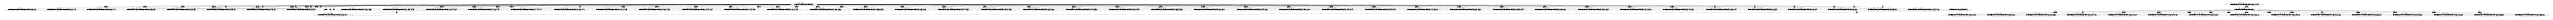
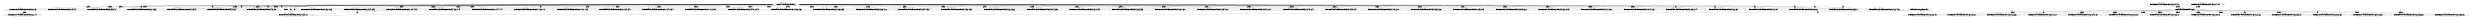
  digraph {
    "rootNode@lacuna_cache/exported_ob6tdr.js:,"
    "FunctionExpression@lacuna_cache/exported_ob6tdr.js:350,1521"
    "FunctionExpression@lacuna_cache/exported_ob6tdr.js:1541,3191"
    "FunctionExpression@lacuna_cache/exported_ob6tdr.js:3221,4741"
    "FunctionDeclaration@lacuna_cache/exported_ob6tdr.js:3952,4081"
    "FunctionDeclaration@lacuna_cache/exported_ob6tdr.js:3724,3938"
    "FunctionDeclaration@lacuna_cache/exported_ob6tdr.js:4095,4182"
    "FunctionDeclaration@lacuna_cache/exported_ob6tdr.js:4196,4367"
    "FunctionDeclaration@lacuna_cache/exported_ob6tdr.js:4381,4520"
    "FunctionDeclaration@lacuna_cache/exported_ob6tdr.js:4534,4610"
    "FunctionExpression@lacuna_cache/exported_ob6tdr.js:145581,145683"
    "FunctionExpression@lacuna_cache/exported_ob6tdr.js:145894,150495"
    "FunctionExpression@lacuna_cache/exported_ob6tdr.js:146047,146169"
    "FunctionDeclaration@lacuna_cache/exported_ob6tdr.js:147366,147799"
    "FunctionExpression@lacuna_cache/exported_ob6tdr.js:147444,147774"
    "FunctionExpression@lacuna_cache/exported_ob6tdr.js:147505,147718"
    "FunctionExpression@lacuna_cache/exported_ob6tdr.js:147570,147695"
    "FunctionDeclaration@lacuna_cache/exported_ob6tdr.js:146229,146340"
    "FunctionDeclaration@lacuna_cache/exported_ob6tdr.js:148443,148574"
    "FunctionDeclaration@lacuna_cache/exported_ob6tdr.js:147813,148002"
    "FunctionDeclaration@lacuna_cache/exported_ob6tdr.js:148016,148429"
    "FunctionDeclaration@lacuna_cache/exported_ob6tdr.js:148588,148855"
    "FunctionExpression@lacuna_cache/exported_ob6tdr.js:150552,159698"
    "FunctionExpression@lacuna_cache/exported_ob6tdr.js:150652,151026"
    "FunctionDeclaration@lacuna_cache/exported_ob6tdr.js:159411,159664"
    "FunctionDeclaration@lacuna_cache/exported_ob6tdr.js:159067,159315"
    "FunctionDeclaration@lacuna_cache/exported_ob6tdr.js:156672,158676"
    "FunctionDeclaration@lacuna_cache/exported_ob6tdr.js:151043,155960"
    "FunctionExpression@lacuna_cache/exported_ob6tdr.js:153120,154901"
    "FunctionDeclaration@lacuna_cache/exported_ob6tdr.js:153313,154335"
    "FunctionExpression@lacuna_cache/exported_ob6tdr.js:152867,153077"
    "FunctionExpression@lacuna_cache/exported_ob6tdr.js:151894,152678"
    "FunctionExpression@lacuna_cache/exported_ob6tdr.js:159728,160780"
    "FunctionDeclaration@lacuna_cache/exported_ob6tdr.js:160498,160749"
    "FunctionDeclaration@lacuna_cache/exported_ob6tdr.js:159789,160484"
    "FunctionExpression@lacuna_cache/exported_ob6tdr.js:161045,162702"
    "FunctionExpression@lacuna_cache/exported_ob6tdr.js:153587,153600"
    "FunctionExpression@lacuna_cache/exported_ob6tdr.js:160398,160469"
    "FunctionExpression@lacuna_cache/exported_ob6tdr.js:152250,152612"
    "FunctionExpression@lacuna_cache/exported_ob6tdr.js:152037,152139"
    "FunctionExpression@lacuna_cache/exported_ob6tdr.js:152718,152820"
    "FunctionExpression@lacuna_cache/exported_ob6tdr.js:151190,151852"
    "FunctionDeclaration@lacuna_cache/exported_ob6tdr.js:160860,161044"
    "FunctionDeclaration@lacuna_cache/exported_ob6tdr.js:1666,1859"
    "FunctionDeclaration@lacuna_cache/exported_ob6tdr.js:1873,2209"
    "FunctionDeclaration@lacuna_cache/exported_ob6tdr.js:2223,2625"
    "FunctionDeclaration@lacuna_cache/exported_ob6tdr.js:2639,3073"
    "FunctionDeclaration@lacuna_cache/exported_ob6tdr.js:146354,147352"
    "undefined@HOST(string-replace-model.js):,"
    "rootNode@lacuna_cache/exported_tw756m.js:,"
    "FunctionExpression@lacuna_cache/exported_tw756m.js:28,1452"
    "FunctionExpression@lacuna_cache/exported_tw756m.js:343,821"
    "FunctionExpression@lacuna_cache/exported_tw756m.js:1564,3336"
    n54 [label="FunctionExpression@lacuna_cache/exported_tw756m.js:3404,4736"]
    "FunctionExpression@lacuna_cache/exported_tw756m.js:4848,7270"
    "FunctionExpression@lacuna_cache/exported_tw756m.js:4927,7254"
    "FunctionDeclaration@lacuna_cache/exported_tw756m.js:5187,5751"
    "FunctionDeclaration@lacuna_cache/exported_tw756m.js:7386,7767"
    "FunctionExpression@lacuna_cache/exported_tw756m.js:8093,8708"
    "FunctionDeclaration@lacuna_cache/exported_tw756m.js:8134,8622"
-   "FunctionExpression@lacuna_cache/exported_tw756m.js:8334,8577" [label="FunctionDeclaration@lacuna_cache/exported_tw756m.js:8334,8577"]
+   "FunctionExpression@lacuna_cache/exported_tw756m.js:8334,8577"
    "FunctionExpression@lacuna_cache/exported_tw756m.js:2069,3321"
    "FunctionExpression@lacuna_cache/exported_tw756m.js:2182,3302"
    "FunctionDeclaration@lacuna_cache/exported_tw756m.js:3033,3280"
    "FunctionExpression@lacuna_cache/exported_tw756m.js:5058,5156"
    "FunctionExpression@lacuna_cache/exported_tw756m.js:7341,8040"
    "rootNode@lacuna_cache/exported_ob6tdr.js:," -> "FunctionExpression@lacuna_cache/exported_ob6tdr.js:350,1521" [label=dynamic]
    "rootNode@lacuna_cache/exported_ob6tdr.js:," -> "FunctionExpression@lacuna_cache/exported_ob6tdr.js:1541,3191" [label=dynamic]
-   "rootNode@lacuna_cache/exported_ob6tdr.js:," -> "FunctionExpression@lacuna_cache/exported_ob6tdr.js:3221,4741" [label=dynamic]
+   "FunctionExpression@lacuna_cache/exported_ob6tdr.js:350,1521" -> "FunctionExpression@lacuna_cache/exported_ob6tdr.js:3221,4741" [label=dynamic]
    "rootNode@lacuna_cache/exported_ob6tdr.js:," -> "FunctionDeclaration@lacuna_cache/exported_ob6tdr.js:3952,4081" [label=dynamic]
    "rootNode@lacuna_cache/exported_ob6tdr.js:," -> "FunctionDeclaration@lacuna_cache/exported_ob6tdr.js:3952,4081" [label=tajs]
    "rootNode@lacuna_cache/exported_ob6tdr.js:," -> "FunctionDeclaration@lacuna_cache/exported_ob6tdr.js:3724,3938" [label=dynamic]
    "rootNode@lacuna_cache/exported_ob6tdr.js:," -> "FunctionDeclaration@lacuna_cache/exported_ob6tdr.js:3724,3938" [label=tajs]
    "rootNode@lacuna_cache/exported_ob6tdr.js:," -> "FunctionDeclaration@lacuna_cache/exported_ob6tdr.js:4095,4182" [label=dynamic]
    "rootNode@lacuna_cache/exported_ob6tdr.js:," -> "FunctionDeclaration@lacuna_cache/exported_ob6tdr.js:4095,4182" [label=tajs]
    "rootNode@lacuna_cache/exported_ob6tdr.js:," -> "FunctionDeclaration@lacuna_cache/exported_ob6tdr.js:4196,4367" [label=dynamic]
    "rootNode@lacuna_cache/exported_ob6tdr.js:," -> "FunctionDeclaration@lacuna_cache/exported_ob6tdr.js:4196,4367" [label=tajs]
    "rootNode@lacuna_cache/exported_ob6tdr.js:," -> "FunctionDeclaration@lacuna_cache/exported_ob6tdr.js:4381,4520" [label=dynamic]
    "rootNode@lacuna_cache/exported_ob6tdr.js:," -> "FunctionDeclaration@lacuna_cache/exported_ob6tdr.js:4381,4520" [label=tajs]
    "rootNode@lacuna_cache/exported_ob6tdr.js:," -> "FunctionDeclaration@lacuna_cache/exported_ob6tdr.js:4534,4610" [label=dynamic]
    "rootNode@lacuna_cache/exported_ob6tdr.js:," -> "FunctionDeclaration@lacuna_cache/exported_ob6tdr.js:4534,4610" [label=tajs]
    "rootNode@lacuna_cache/exported_ob6tdr.js:," -> "FunctionDeclaration@lacuna_cache/exported_ob6tdr.js:4534,4610" [label=tajs]
    "rootNode@lacuna_cache/exported_ob6tdr.js:," -> "FunctionExpression@lacuna_cache/exported_ob6tdr.js:145581,145683" [label=dynamic]
    "rootNode@lacuna_cache/exported_ob6tdr.js:," -> "FunctionExpression@lacuna_cache/exported_ob6tdr.js:145894,150495" [label=dynamic]
    "rootNode@lacuna_cache/exported_ob6tdr.js:," -> "FunctionExpression@lacuna_cache/exported_ob6tdr.js:146047,146169" [label=dynamic]
    "rootNode@lacuna_cache/exported_ob6tdr.js:," -> "FunctionDeclaration@lacuna_cache/exported_ob6tdr.js:147366,147799" [label=dynamic]
    "rootNode@lacuna_cache/exported_ob6tdr.js:," -> "FunctionDeclaration@lacuna_cache/exported_ob6tdr.js:147366,147799" [label=tajs]
    "rootNode@lacuna_cache/exported_ob6tdr.js:," -> "FunctionExpression@lacuna_cache/exported_ob6tdr.js:147444,147774" [label=dynamic]
    "rootNode@lacuna_cache/exported_ob6tdr.js:," -> "FunctionExpression@lacuna_cache/exported_ob6tdr.js:147505,147718" [label=dynamic]
    "rootNode@lacuna_cache/exported_ob6tdr.js:," -> "FunctionExpression@lacuna_cache/exported_ob6tdr.js:147570,147695" [label=dynamic]
    "rootNode@lacuna_cache/exported_ob6tdr.js:," -> "FunctionDeclaration@lacuna_cache/exported_ob6tdr.js:146229,146340" [label=dynamic]
    "rootNode@lacuna_cache/exported_ob6tdr.js:," -> "FunctionDeclaration@lacuna_cache/exported_ob6tdr.js:148443,148574" [label=dynamic]
    "rootNode@lacuna_cache/exported_ob6tdr.js:," -> "FunctionDeclaration@lacuna_cache/exported_ob6tdr.js:147813,148002" [label=dynamic]
    "rootNode@lacuna_cache/exported_ob6tdr.js:," -> "FunctionDeclaration@lacuna_cache/exported_ob6tdr.js:148016,148429" [label=dynamic]
    "rootNode@lacuna_cache/exported_ob6tdr.js:," -> "FunctionDeclaration@lacuna_cache/exported_ob6tdr.js:148588,148855" [label=dynamic]
    "rootNode@lacuna_cache/exported_ob6tdr.js:," -> "FunctionExpression@lacuna_cache/exported_ob6tdr.js:150552,159698" [label=dynamic]
    "rootNode@lacuna_cache/exported_ob6tdr.js:," -> "FunctionExpression@lacuna_cache/exported_ob6tdr.js:150652,151026" [label=dynamic]
    "rootNode@lacuna_cache/exported_ob6tdr.js:," -> "FunctionDeclaration@lacuna_cache/exported_ob6tdr.js:159411,159664" [label=dynamic]
    "rootNode@lacuna_cache/exported_ob6tdr.js:," -> "FunctionDeclaration@lacuna_cache/exported_ob6tdr.js:159067,159315" [label=dynamic]
    "rootNode@lacuna_cache/exported_ob6tdr.js:," -> "FunctionDeclaration@lacuna_cache/exported_ob6tdr.js:156672,158676" [label=dynamic]
    "rootNode@lacuna_cache/exported_ob6tdr.js:," -> "FunctionDeclaration@lacuna_cache/exported_ob6tdr.js:151043,155960" [label=dynamic]
    "rootNode@lacuna_cache/exported_ob6tdr.js:," -> "FunctionExpression@lacuna_cache/exported_ob6tdr.js:153120,154901" [label=dynamic]
    "rootNode@lacuna_cache/exported_ob6tdr.js:," -> "FunctionDeclaration@lacuna_cache/exported_ob6tdr.js:153313,154335" [label=dynamic]
    "rootNode@lacuna_cache/exported_ob6tdr.js:," -> "FunctionExpression@lacuna_cache/exported_ob6tdr.js:152867,153077" [label=dynamic]
    "rootNode@lacuna_cache/exported_ob6tdr.js:," -> "FunctionExpression@lacuna_cache/exported_ob6tdr.js:151894,152678" [label=dynamic]
    "rootNode@lacuna_cache/exported_ob6tdr.js:," -> "FunctionExpression@lacuna_cache/exported_ob6tdr.js:159728,160780" [label=dynamic]
    "rootNode@lacuna_cache/exported_ob6tdr.js:," -> "FunctionDeclaration@lacuna_cache/exported_ob6tdr.js:160498,160749" [label=dynamic]
    "rootNode@lacuna_cache/exported_ob6tdr.js:," -> "FunctionDeclaration@lacuna_cache/exported_ob6tdr.js:159789,160484" [label=dynamic]
    "rootNode@lacuna_cache/exported_ob6tdr.js:," -> "FunctionExpression@lacuna_cache/exported_ob6tdr.js:161045,162702" [label=dynamic]
    "rootNode@lacuna_cache/exported_ob6tdr.js:," -> "FunctionExpression@lacuna_cache/exported_ob6tdr.js:153587,153600" [label=dynamic]
    "rootNode@lacuna_cache/exported_ob6tdr.js:," -> "FunctionExpression@lacuna_cache/exported_ob6tdr.js:160398,160469" [label=dynamic]
    "rootNode@lacuna_cache/exported_ob6tdr.js:," -> "FunctionExpression@lacuna_cache/exported_ob6tdr.js:152250,152612" [label=dynamic]
    "rootNode@lacuna_cache/exported_ob6tdr.js:," -> "FunctionExpression@lacuna_cache/exported_ob6tdr.js:152037,152139" [label=dynamic]
    "rootNode@lacuna_cache/exported_ob6tdr.js:," -> "FunctionExpression@lacuna_cache/exported_ob6tdr.js:152718,152820" [label=dynamic]
    "rootNode@lacuna_cache/exported_ob6tdr.js:," -> "FunctionExpression@lacuna_cache/exported_ob6tdr.js:151190,151852" [label=dynamic]
    "rootNode@lacuna_cache/exported_ob6tdr.js:," -> "FunctionDeclaration@lacuna_cache/exported_ob6tdr.js:160860,161044" [label=dynamic]
    "rootNode@lacuna_cache/exported_ob6tdr.js:," -> "FunctionDeclaration@lacuna_cache/exported_ob6tdr.js:1666,1859" [label=tajs]
    "rootNode@lacuna_cache/exported_ob6tdr.js:," -> "FunctionDeclaration@lacuna_cache/exported_ob6tdr.js:1873,2209" [label=tajs]
    "rootNode@lacuna_cache/exported_ob6tdr.js:," -> "FunctionDeclaration@lacuna_cache/exported_ob6tdr.js:2223,2625" [label=tajs]
    "rootNode@lacuna_cache/exported_ob6tdr.js:," -> "FunctionDeclaration@lacuna_cache/exported_ob6tdr.js:2639,3073" [label=tajs]
    "rootNode@lacuna_cache/exported_ob6tdr.js:," -> "FunctionDeclaration@lacuna_cache/exported_ob6tdr.js:2639,3073" [label=tajs]
    "rootNode@lacuna_cache/exported_ob6tdr.js:," -> "FunctionDeclaration@lacuna_cache/exported_ob6tdr.js:146354,147352" [label=tajs]
    "FunctionExpression@lacuna_cache/exported_ob6tdr.js:146047,146169" -> "FunctionDeclaration@lacuna_cache/exported_ob6tdr.js:4534,4610" [label=tajs]
    "undefined@HOST(string-replace-model.js):," -> "FunctionDeclaration@lacuna_cache/exported_ob6tdr.js:4534,4610" [label=tajs]
    "rootNode@lacuna_cache/exported_tw756m.js:," -> "FunctionExpression@lacuna_cache/exported_tw756m.js:28,1452" [label=dynamic]
    "rootNode@lacuna_cache/exported_tw756m.js:," -> "FunctionExpression@lacuna_cache/exported_tw756m.js:343,821" [label=tajs]
    "rootNode@lacuna_cache/exported_tw756m.js:," -> "FunctionExpression@lacuna_cache/exported_tw756m.js:1564,3336" [label=dynamic]
-   "rootNode@lacuna_cache/exported_tw756m.js:," -> n54 [label=dynamic]
+   n54 -> "rootNode@lacuna_cache/exported_tw756m.js:," [label=dynamic]
    "rootNode@lacuna_cache/exported_tw756m.js:," -> "FunctionExpression@lacuna_cache/exported_tw756m.js:4848,7270" [label=dynamic]
    "rootNode@lacuna_cache/exported_tw756m.js:," -> "FunctionExpression@lacuna_cache/exported_tw756m.js:4927,7254" [label=dynamic]
    "rootNode@lacuna_cache/exported_tw756m.js:," -> "FunctionDeclaration@lacuna_cache/exported_tw756m.js:5187,5751" [label=dynamic]
    "rootNode@lacuna_cache/exported_tw756m.js:," -> "FunctionDeclaration@lacuna_cache/exported_tw756m.js:7386,7767" [label=dynamic]
    "rootNode@lacuna_cache/exported_tw756m.js:," -> "FunctionExpression@lacuna_cache/exported_tw756m.js:8093,8708" [label=dynamic]
    "rootNode@lacuna_cache/exported_tw756m.js:," -> "FunctionDeclaration@lacuna_cache/exported_tw756m.js:8134,8622" [label=dynamic]
    "rootNode@lacuna_cache/exported_tw756m.js:," -> "FunctionExpression@lacuna_cache/exported_tw756m.js:8334,8577" [label=tajs]
    "rootNode@lacuna_cache/exported_tw756m.js:," -> "FunctionExpression@lacuna_cache/exported_tw756m.js:2069,3321" [label=dynamic]
-   "rootNode@lacuna_cache/exported_tw756m.js:," -> "FunctionExpression@lacuna_cache/exported_tw756m.js:2182,3302" [label=dynamic]
+   "rootNode@lacuna_cache/exported_tw756m.js:," -> "FunctionExpression@lacuna_cache/exported_tw756m.js:2182,3302" [label=tajs]
    "rootNode@lacuna_cache/exported_tw756m.js:," -> "FunctionDeclaration@lacuna_cache/exported_tw756m.js:3033,3280" [label=dynamic]
    "rootNode@lacuna_cache/exported_tw756m.js:," -> "FunctionExpression@lacuna_cache/exported_tw756m.js:5058,5156" [label=dynamic]
    "FunctionExpression@lacuna_cache/exported_tw756m.js:7341,8040" -> "rootNode@lacuna_cache/exported_tw756m.js:," [label=dynamic]
  }
